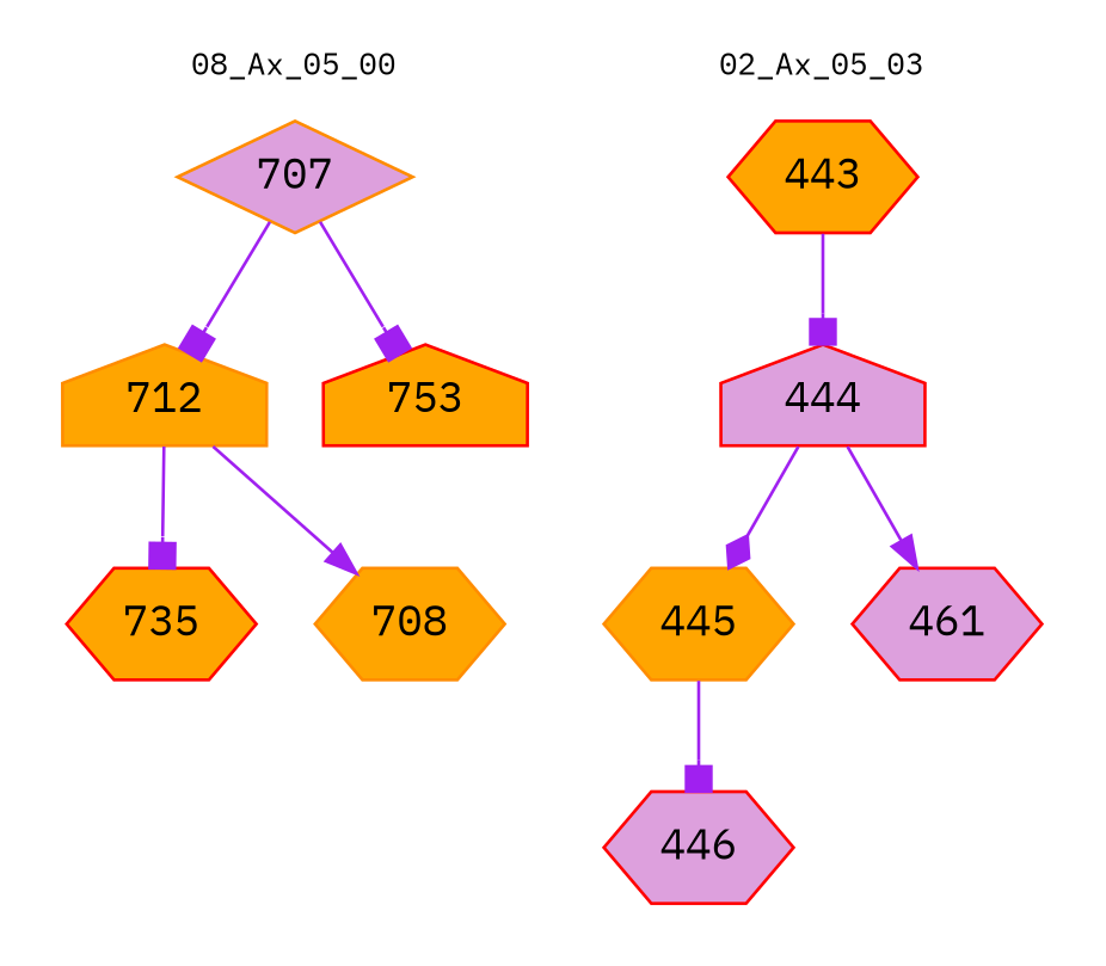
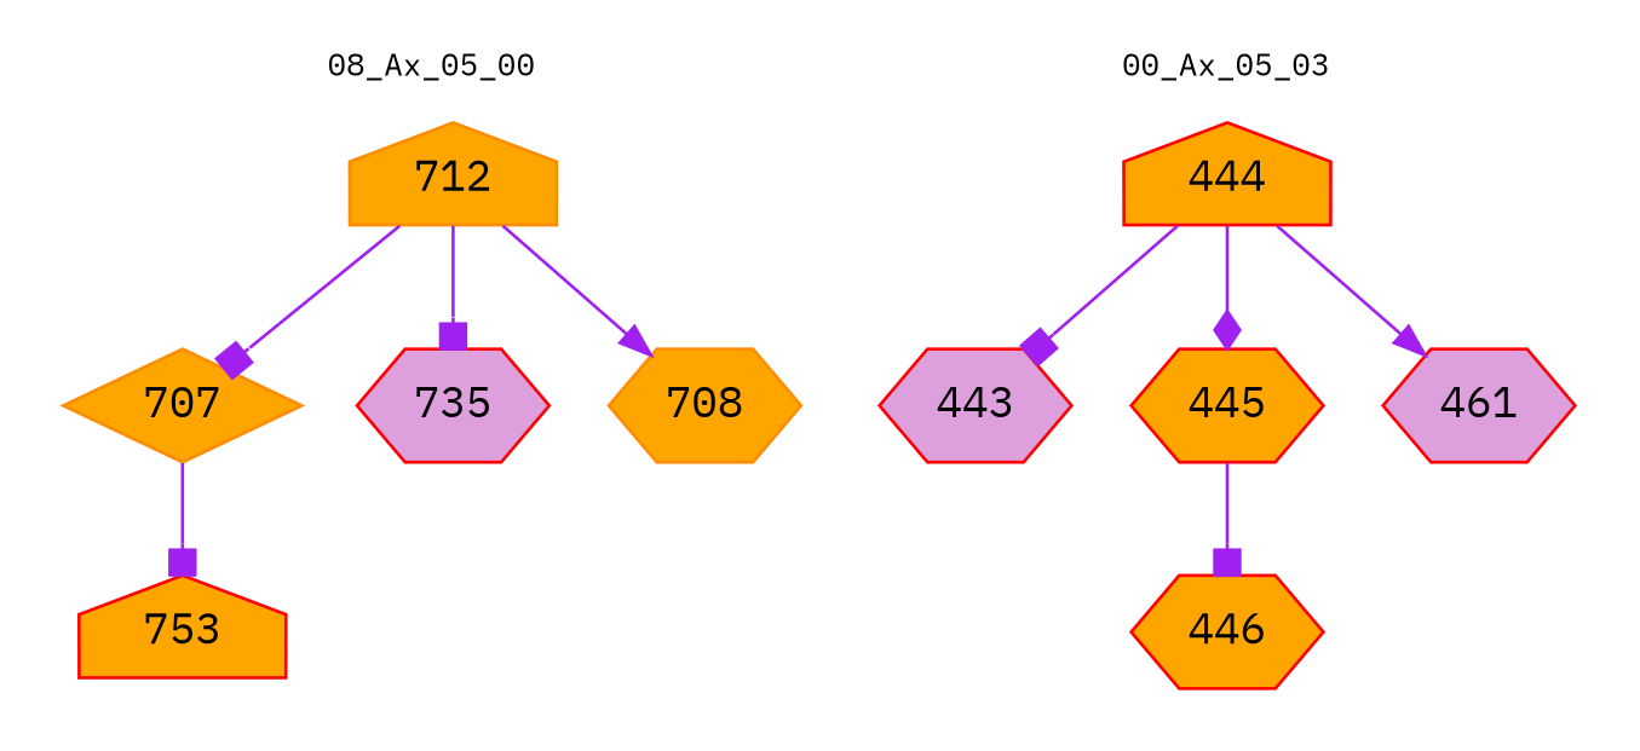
  digraph {
    fontname="IBM Plex Mono"
    node [color=red fillcolor=orange fontname="IBM Plex Mono" shape=hexagon style=filled]
    edge [arrowhead=box color=purple fontname="IBM Plex Mono"]
    n1 [color=darkorange label=712 shape=house]
-   n2 [color=darkorange fillcolor=plum label=707 shape=diamond]
-   n3 [label=735]
+   n2 [color=darkorange label=707 shape=diamond]
+   n3 [fillcolor=plum label=735]
    n4 [color=darkorange label=708]
    n5 [label=753 shape=house]
-   n6 [fillcolor=plum label=444 shape=house]
-   n7 [label=443]
-   n8 [color=darkorange label=445]
+   n6 [label=444 shape=house]
+   n7 [fillcolor=plum label=443]
+   n8 [label=445]
    n9 [fillcolor=plum label=461]
-   n10 [fillcolor=plum label=446]
+   n10 [label=446]
    subgraph cluster_1 {
      color=white
      fontsize=10
      label="08_Ax_05_00"
      n1
      n2
      n3
      n4
      n5
    }
    subgraph cluster_2 {
      color=white
      fontsize=10
-     label="02_Ax_05_03"
+     label="00_Ax_05_03"
      n6
      n7
      n8
      n9
      n10
    }
-   n2 -> n1
+   n1 -> n2
    n1 -> n3
    n1 -> n4 [arrowhead=normal]
    n2 -> n5
-   n7 -> n6
+   n6 -> n7
    n6 -> n8 [arrowhead=diamond]
    n6 -> n9 [arrowhead=normal]
    n8 -> n10
  }
